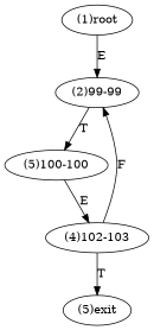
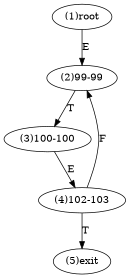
  digraph {
    n1 [label="(1)root"]
    n2 [label="(2)99-99"]
-   n3 [label="(5)100-100"]
+   n3 [label="(3)100-100"]
    n4 [label="(4)102-103"]
    n5 [label="(5)exit"]
    n1 -> n2 [label=E]
    n2 -> n3 [label=T]
    n3 -> n4 [label=E]
    n4 -> n2 [label=F]
    n4 -> n5 [label=T]
  }
